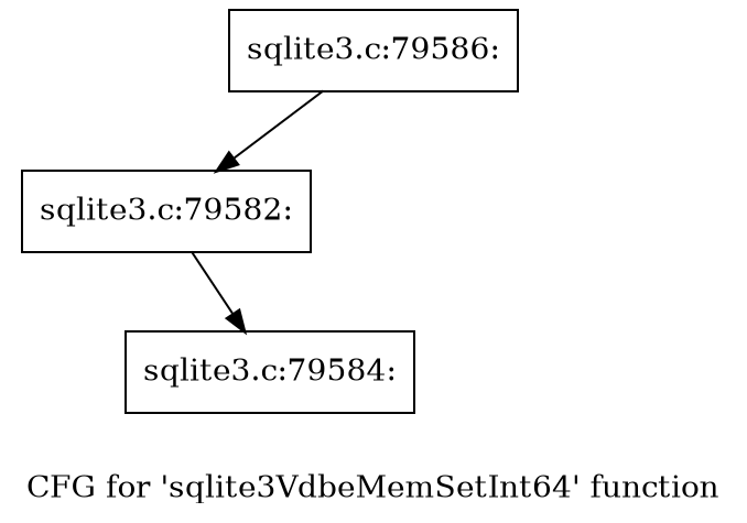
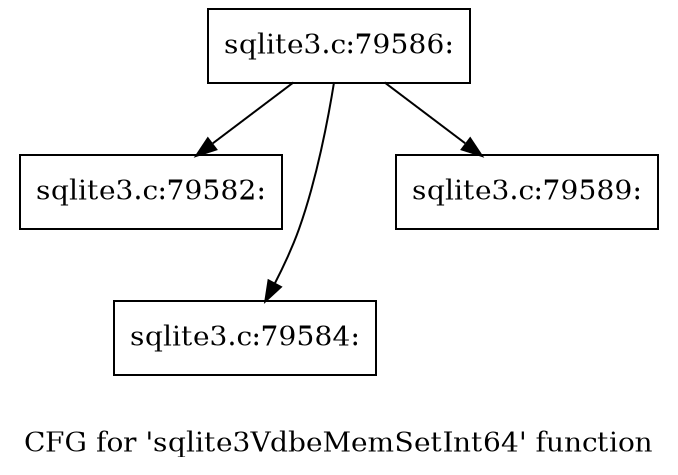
  digraph {
    label="CFG for 'sqlite3VdbeMemSetInt64' function"
    node [shape=record]
    n1 [label="{sqlite3.c:79582:}"]
    n2 [label="{sqlite3.c:79584:}"]
    n3 [label="{sqlite3.c:79586:}"]
-   n1 -> n2
+   n4 [label="{sqlite3.c:79589:}"]
+   n3 -> n2
    n3 -> n1
+   n3 -> n4
  }
